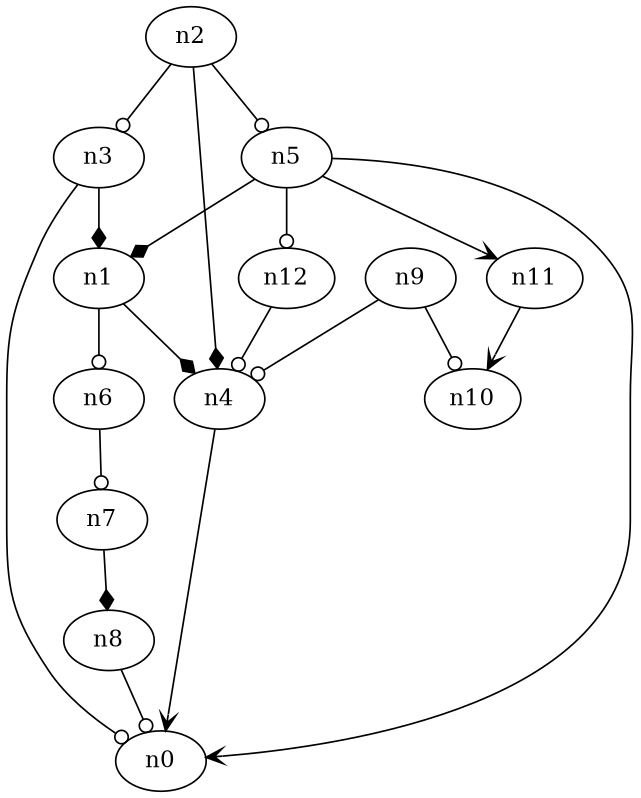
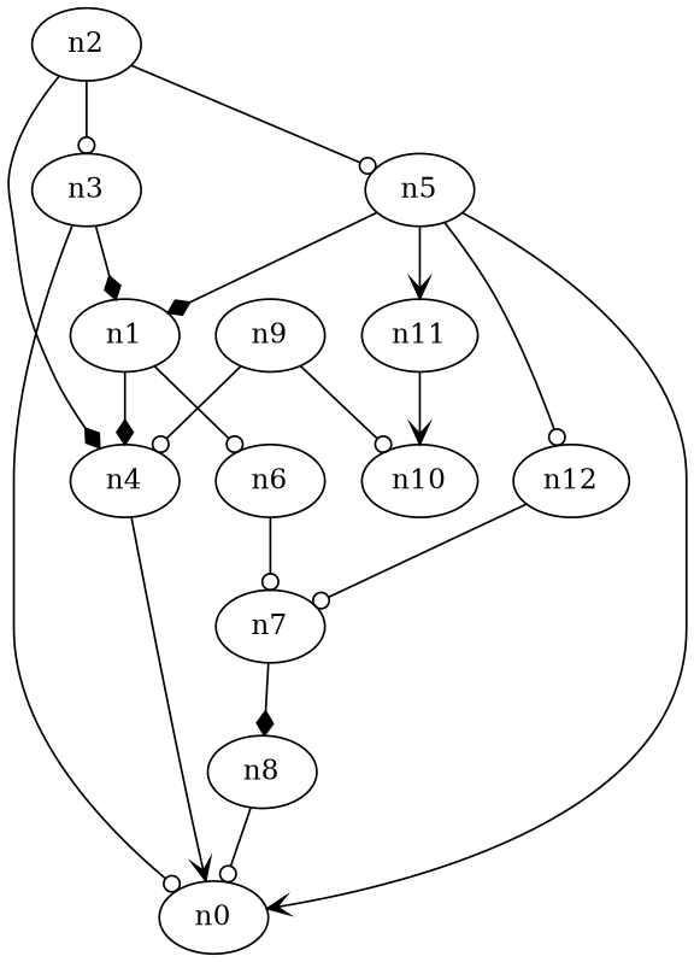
  digraph {
    edge [arrowhead=odot]
    n1
    n4
    n6
    n0
    n7
    n8
    n2
    n5
    n3
    n11
    n12
    n10
    n9
    n1 -> n4 [arrowhead=diamond]
    n1 -> n6
    n4 -> n0 [arrowhead=vee]
    n6 -> n7
    n7 -> n8 [arrowhead=diamond]
    n8 -> n0
    n2 -> n4 [arrowhead=diamond]
    n2 -> n5
    n2 -> n3
    n5 -> n1 [arrowhead=diamond]
    n5 -> n0 [arrowhead=vee]
    n5 -> n11 [arrowhead=vee]
    n5 -> n12
    n3 -> n1 [arrowhead=diamond]
    n3 -> n0
    n11 -> n10 [arrowhead=vee]
-   n12 -> n4
+   n12 -> n7
    n9 -> n4
    n9 -> n10
  }
